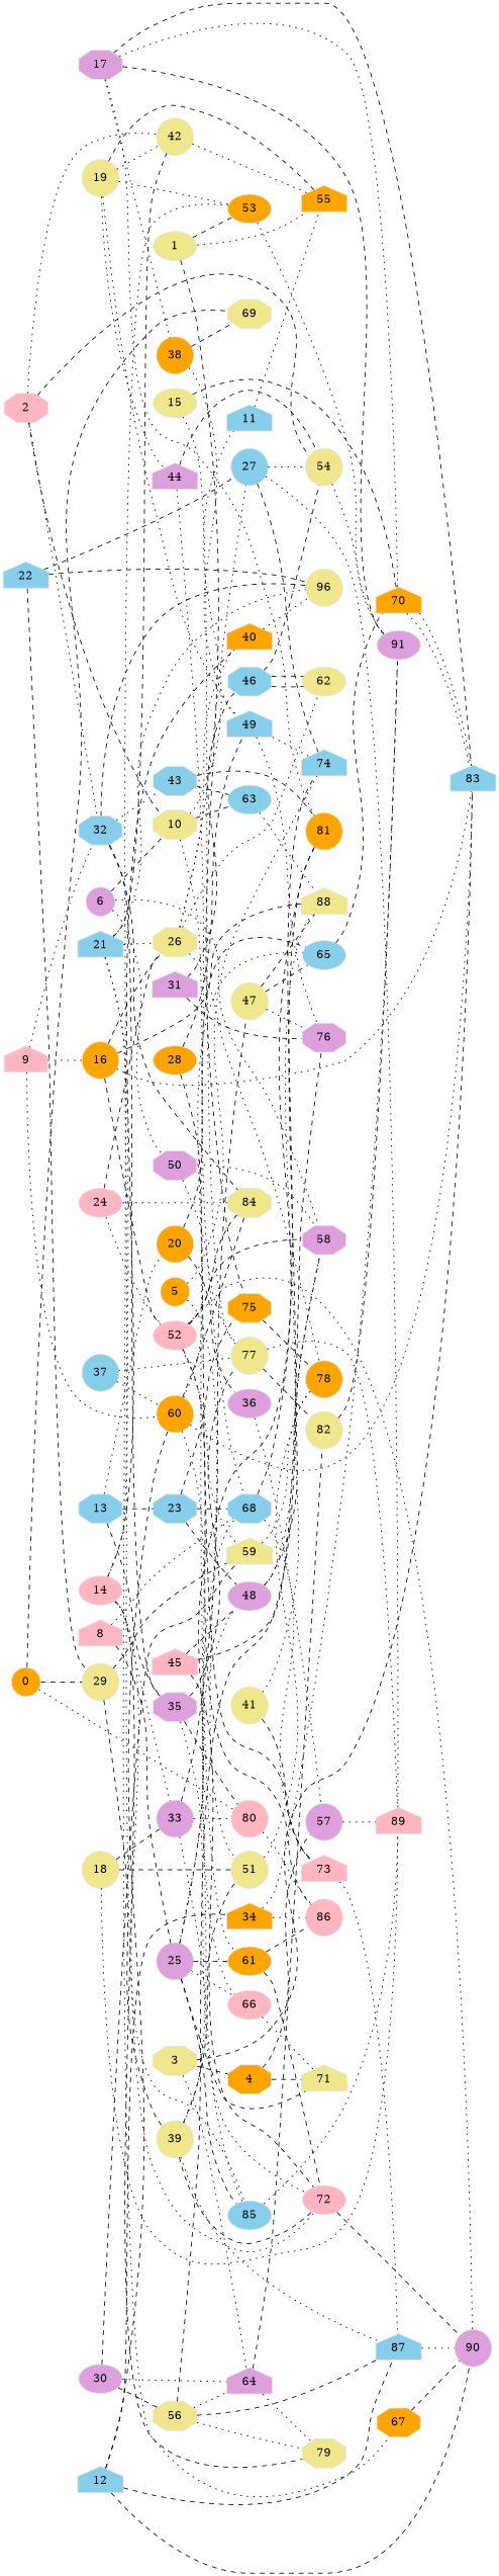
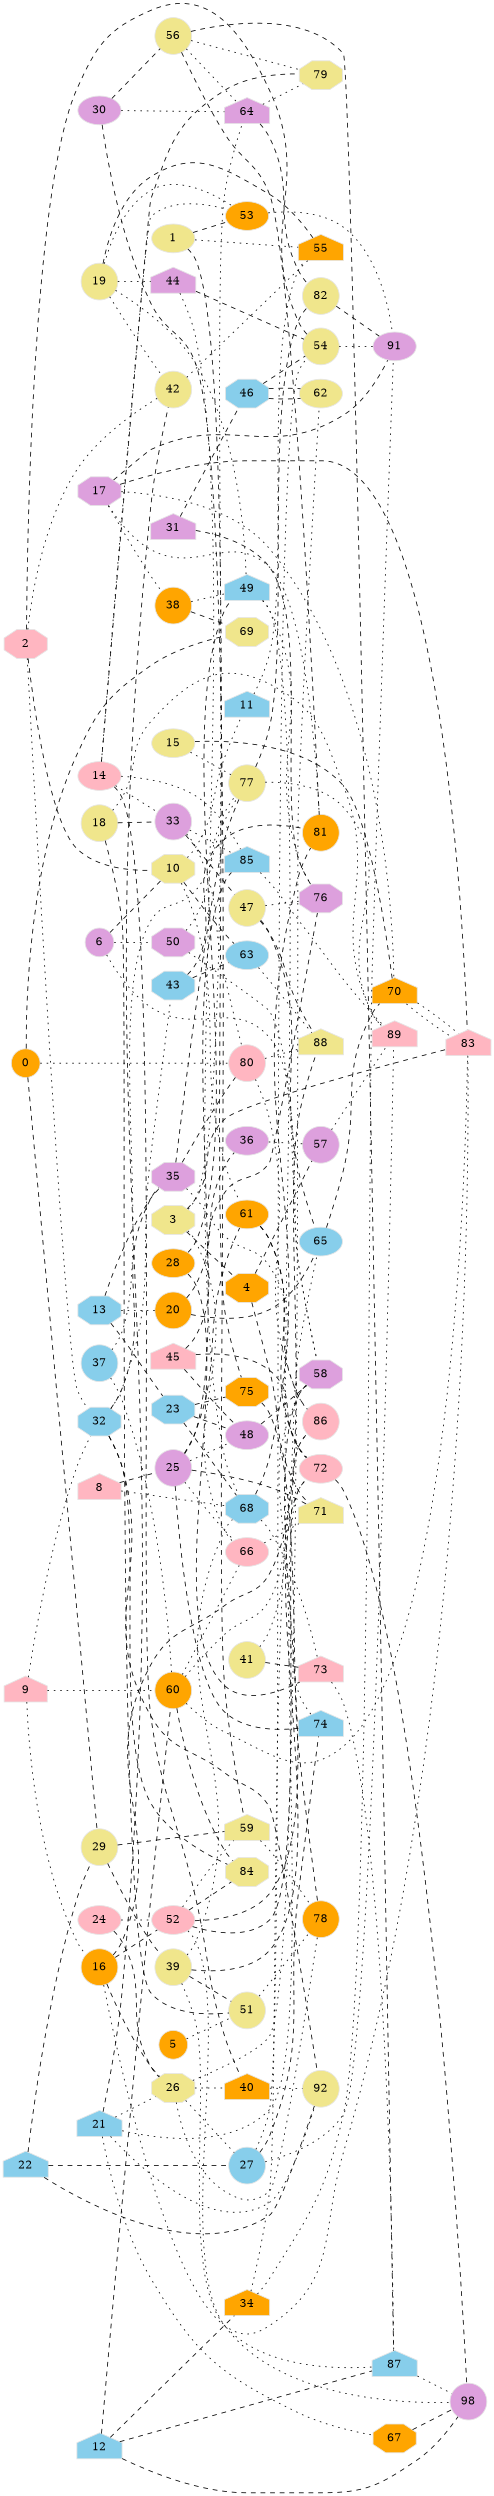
  graph {
    rankdir=LR
    node [color=gray90 fillcolor=khaki shape=circle style=filled]
    edge [style=dashed]
    1 [shape=ellipse]
    53 [fillcolor=orange shape=ellipse]
    55 [fillcolor=orange shape=house]
    75 [fillcolor=orange shape=octagon]
    91 [fillcolor=plum shape=ellipse]
    66 [fillcolor=lightpink shape=ellipse]
    71 [shape=house]
    78 [fillcolor=orange]
    2 [fillcolor=lightpink shape=octagon]
    10 [shape=octagon]
    32 [fillcolor=skyblue shape=octagon]
    42
    54
    11 [fillcolor=skyblue shape=house]
    61 [fillcolor=orange shape=ellipse]
    63 [fillcolor=skyblue shape=ellipse]
    35 [fillcolor=plum shape=octagon]
-   92 [label=96]
+   92
    84 [shape=octagon]
    43 [fillcolor=skyblue shape=octagon]
    3 [shape=octagon]
    4 [fillcolor=orange shape=octagon]
    64 [fillcolor=plum shape=house]
-   83 [fillcolor=skyblue shape=house]
+   83 [fillcolor=lightpink shape=house]
    57 [fillcolor=plum]
    79 [shape=octagon]
    82
    89 [fillcolor=lightpink shape=house]
    5 [fillcolor=orange]
    51
    74 [fillcolor=skyblue shape=house]
    6 [fillcolor=plum]
    50 [fillcolor=plum shape=octagon]
    58 [fillcolor=plum shape=octagon]
    77
    n36 [fillcolor=orange label=0]
    29
    69 [shape=octagon]
    80 [fillcolor=lightpink]
    39
    59 [shape=house]
    88 [shape=house]
    86 [fillcolor=lightpink]
    8 [fillcolor=lightpink shape=house]
    25 [fillcolor=plum]
    68 [fillcolor=skyblue shape=octagon]
-   85 [fillcolor=skyblue shape=ellipse]
+   85 [fillcolor=skyblue shape=house]
    48 [fillcolor=plum shape=ellipse]
    81 [fillcolor=orange]
    73 [fillcolor=lightpink shape=house]
    9 [fillcolor=lightpink shape=house]
    16 [fillcolor=orange]
    60 [fillcolor=orange]
    26 [shape=octagon]
    52 [fillcolor=lightpink shape=ellipse]
    65 [fillcolor=skyblue shape=ellipse]
    72 [fillcolor=lightpink shape=ellipse]
    12 [fillcolor=skyblue shape=house]
    34 [fillcolor=orange shape=house]
    87 [fillcolor=skyblue shape=house]
-   90 [fillcolor=plum]
+   90 [fillcolor=plum label=98]
    13 [fillcolor=skyblue shape=octagon]
    20 [fillcolor=orange]
    23 [fillcolor=skyblue shape=octagon]
    36 [fillcolor=plum shape=ellipse]
    14 [fillcolor=lightpink shape=ellipse]
    33 [fillcolor=plum]
    40 [fillcolor=orange shape=house]
    47
    15 [shape=ellipse]
    70 [fillcolor=orange shape=house]
    27 [fillcolor=skyblue]
    62 [shape=ellipse]
    17 [fillcolor=plum shape=octagon]
    38 [fillcolor=orange]
    49 [fillcolor=skyblue shape=house]
    18
    19
    44 [fillcolor=plum shape=house]
    76 [fillcolor=plum shape=octagon]
    21 [fillcolor=skyblue shape=house]
    67 [fillcolor=orange shape=octagon]
    22 [fillcolor=skyblue shape=house]
    24 [fillcolor=lightpink shape=ellipse]
    28 [fillcolor=orange shape=ellipse]
    30 [fillcolor=plum shape=ellipse]
-   56 [shape=octagon]
+   56
    31 [fillcolor=plum shape=house]
    46 [fillcolor=skyblue shape=octagon]
    37 [fillcolor=skyblue]
    41
    45 [fillcolor=lightpink shape=house]
    1 -- 53
    1 -- 55 [style=dotted]
    1 -- 75
    53 -- 91 [style=dotted]
    75 -- 78
    66 -- 71 [style=dotted]
    2 -- 10
    2 -- 32 [style=dotted]
    2 -- 42 [style=dotted]
    2 -- 54
    10 -- 11 [style=dotted]
    10 -- 61 [style=dotted]
    10 -- 63
    32 -- 35
    32 -- 92
    32 -- 84
    32 -- 43 [style=dotted]
    42 -- 55 [style=dotted]
    54 -- 91 [style=dotted]
    11 -- 55 [style=dotted]
    61 -- 86
    61 -- 72
    63 -- 88 [style=dotted]
    35 -- 77
    35 -- 80
    35 -- 72 [style=dotted]
    43 -- 63
    43 -- 81
+   3 -- 66 [style=dotted]
    3 -- 4
    3 -- 64 [style=dotted]
    3 -- 83
    4 -- 71
    4 -- 57
    64 -- 79 [style=dotted]
    64 -- 82
    57 -- 89 [style=dotted]
    82 -- 91
    5 -- 51 [style=dotted]
-   5 -- 74 [style=dotted]
    51 -- 78 [style=dotted]
    6 -- 10
    6 -- 50 [style=dotted]
    6 -- 58 [style=dotted]
    50 -- 58 [style=dotted]
    50 -- 77 [style=dotted]
    77 -- 82
    77 -- 89 [style=dotted]
    n36 -- 29
    n36 -- 69
    n36 -- 80 [style=dotted]
    29 -- 39
    29 -- 59
-   48 -- 88 [style=dotted]
+   80 -- 88 [style=dotted]
    80 -- 86 [style=dotted]
    39 -- 51
    39 -- 68 [style=dotted]
    39 -- 72
    39 -- 87 [style=dotted]
    59 -- 78 [style=dotted]
    8 -- 25
    8 -- 68 [style=dotted]
    25 -- 66 [style=dotted]
    25 -- 71
    25 -- 61
    25 -- 74
    25 -- 85
    25 -- 48 [style=dotted]
    68 -- 81
    68 -- 73 [style=dotted]
    85 -- 89 [style=dotted]
    48 -- 58
    73 -- 87 [style=dotted]
    9 -- 32 [style=dotted]
    9 -- 16 [style=dotted]
    9 -- 60 [style=dotted]
    16 -- 83 [style=dotted]
    16 -- 88
    16 -- 26
    16 -- 52
    60 -- 66 [style=dotted]
    60 -- 84
    60 -- 83 [style=dotted]
    60 -- 65 [style=dotted]
    26 -- 78 [style=dotted]
    26 -- 40 [style=dotted]
    26 -- 27 [style=dotted]
    26 -- 62 [style=dotted]
    52 -- 84
    52 -- 58
    52 -- 59 [style=dotted]
    52 -- 86
    52 -- 90 [style=dotted]
    65 -- 70
    72 -- 90
    12 -- 60
    12 -- 34
    12 -- 87
    12 -- 90
    34 -- 91 [style=dotted]
    34 -- 86 [style=dotted]
    87 -- 90 [style=dotted]
    13 -- 35
    13 -- 20 [style=dotted]
    13 -- 23
    20 -- 65
    20 -- 36
    23 -- 75
    23 -- 68
    23 -- 48
    36 -- 57 [style=dotted]
    14 -- 53 [style=dotted]
    14 -- 79
    14 -- 85 [style=dotted]
    14 -- 33 [style=dotted]
    14 -- 40
    33 -- 80 [style=dotted]
    33 -- 85 [style=dotted]
    33 -- 47
    40 -- 92 [style=dotted]
    47 -- 88
    47 -- 65
    47 -- 76 [style=dotted]
    15 -- 77 [style=dotted]
    15 -- 70
    70 -- 83 [style=dotted]
    70 -- 83 [style=dotted]
    27 -- 54 [style=dotted]
    27 -- 89 [style=dotted]
    27 -- 74
    17 -- 91
    17 -- 83
    17 -- 81 [style=dotted]
    17 -- 70 [style=dotted]
    17 -- 38 [style=dotted]
    38 -- 69
    38 -- 49 [style=dotted]
    49 -- 74 [style=dotted]
    49 -- 76 [style=dotted]
    18 -- 89 [style=dotted]
    18 -- 51
    18 -- 33
    19 -- 53 [style=dotted]
    19 -- 55
    19 -- 42 [style=dotted]
    19 -- 49 [style=dotted]
    19 -- 44 [style=dotted]
    44 -- 54
    44 -- 68 [style=dotted]
    21 -- 42
    21 -- 92 [style=dotted]
    21 -- 26 [style=dotted]
    21 -- 72 [style=dotted]
    21 -- 67 [style=dotted]
    67 -- 90
    22 -- 92
    22 -- 29
    22 -- 27
-   24 -- 84 [style=dotted]
    24 -- 26
    24 -- 52 [style=dotted]
    28 -- 73
    28 -- 49
    30 -- 64 [style=dotted]
    30 -- 59
    30 -- 56
    56 -- 64 [style=dotted]
    56 -- 79 [style=dotted]
    56 -- 81
    56 -- 87
    31 -- 76
    31 -- 46
    46 -- 54
    46 -- 62
    46 -- 62
    37 -- 77 [style=dotted]
    37 -- 60 [style=dotted]
    41 -- 58 [style=dotted]
    41 -- 73
    45 -- 48
    45 -- 72
    45 -- 76
  }
